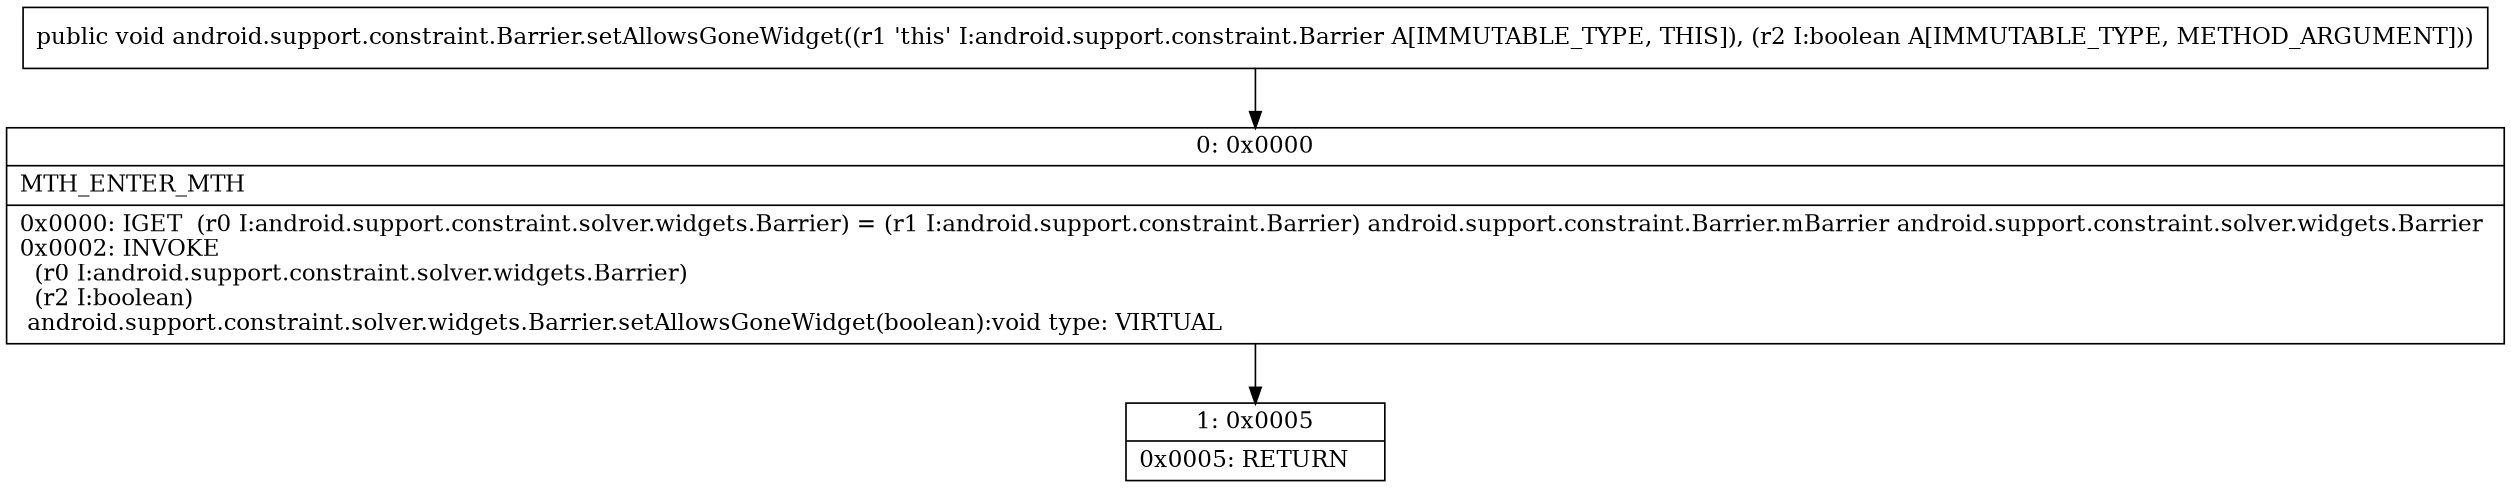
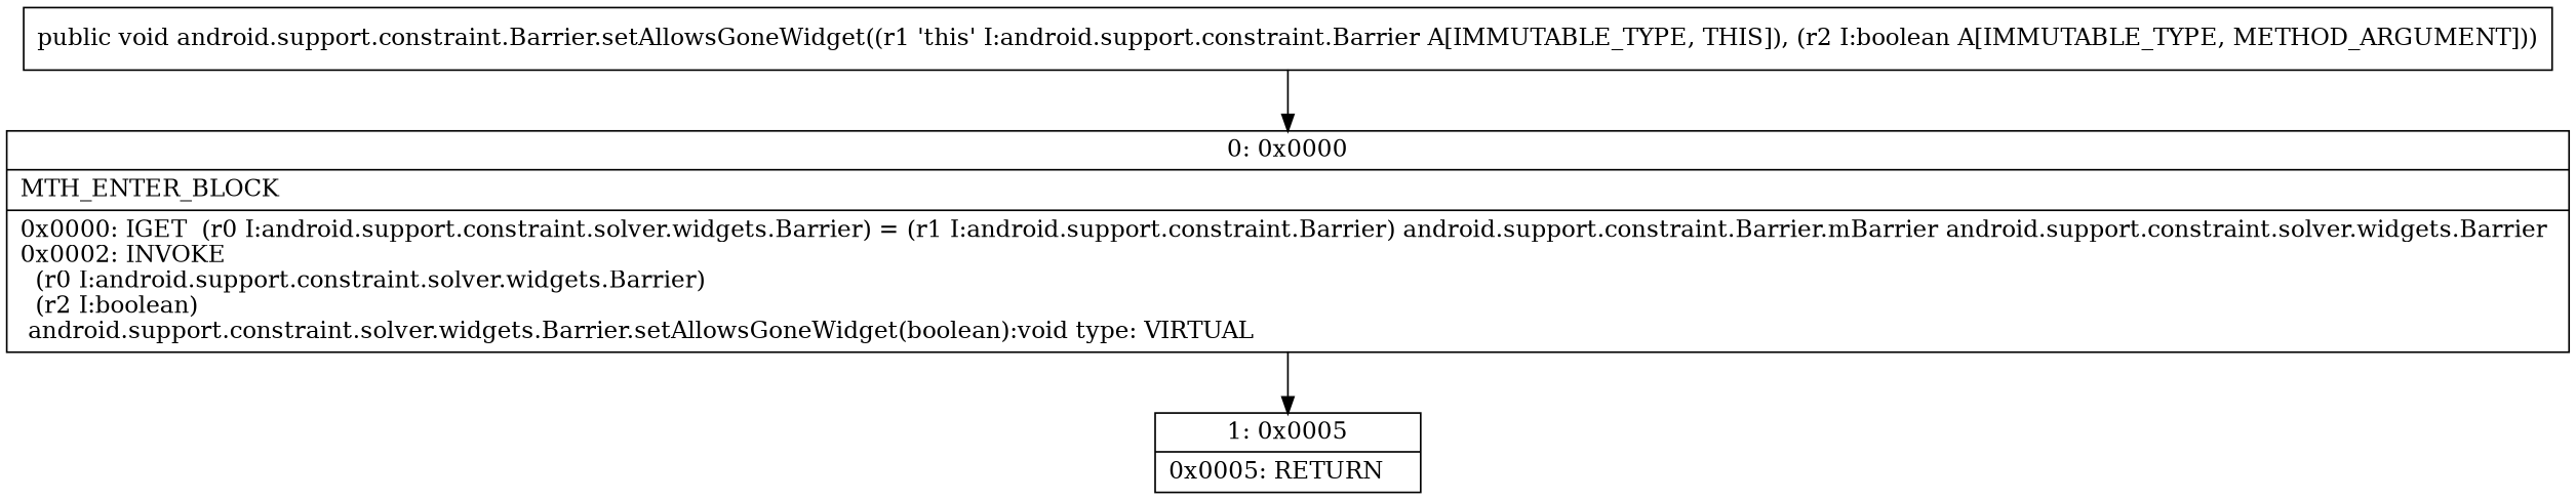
  digraph {
    node [shape=record]
-   n1 [label="{0\:\ 0x0000|MTH_ENTER_MTH\l|0x0000: IGET  (r0 I:android.support.constraint.solver.widgets.Barrier) = (r1 I:android.support.constraint.Barrier) android.support.constraint.Barrier.mBarrier android.support.constraint.solver.widgets.Barrier \l0x0002: INVOKE  \l  (r0 I:android.support.constraint.solver.widgets.Barrier)\l  (r2 I:boolean)\l android.support.constraint.solver.widgets.Barrier.setAllowsGoneWidget(boolean):void type: VIRTUAL \l}"]
+   n1 [label="{0\:\ 0x0000|MTH_ENTER_BLOCK\l|0x0000: IGET  (r0 I:android.support.constraint.solver.widgets.Barrier) = (r1 I:android.support.constraint.Barrier) android.support.constraint.Barrier.mBarrier android.support.constraint.solver.widgets.Barrier \l0x0002: INVOKE  \l  (r0 I:android.support.constraint.solver.widgets.Barrier)\l  (r2 I:boolean)\l android.support.constraint.solver.widgets.Barrier.setAllowsGoneWidget(boolean):void type: VIRTUAL \l}"]
    n2 [label="{1\:\ 0x0005|0x0005: RETURN   \l}"]
    n3 [label="{public void android.support.constraint.Barrier.setAllowsGoneWidget((r1 'this' I:android.support.constraint.Barrier A[IMMUTABLE_TYPE, THIS]), (r2 I:boolean A[IMMUTABLE_TYPE, METHOD_ARGUMENT])) }"]
    n1 -> n2
    n3 -> n1
  }
